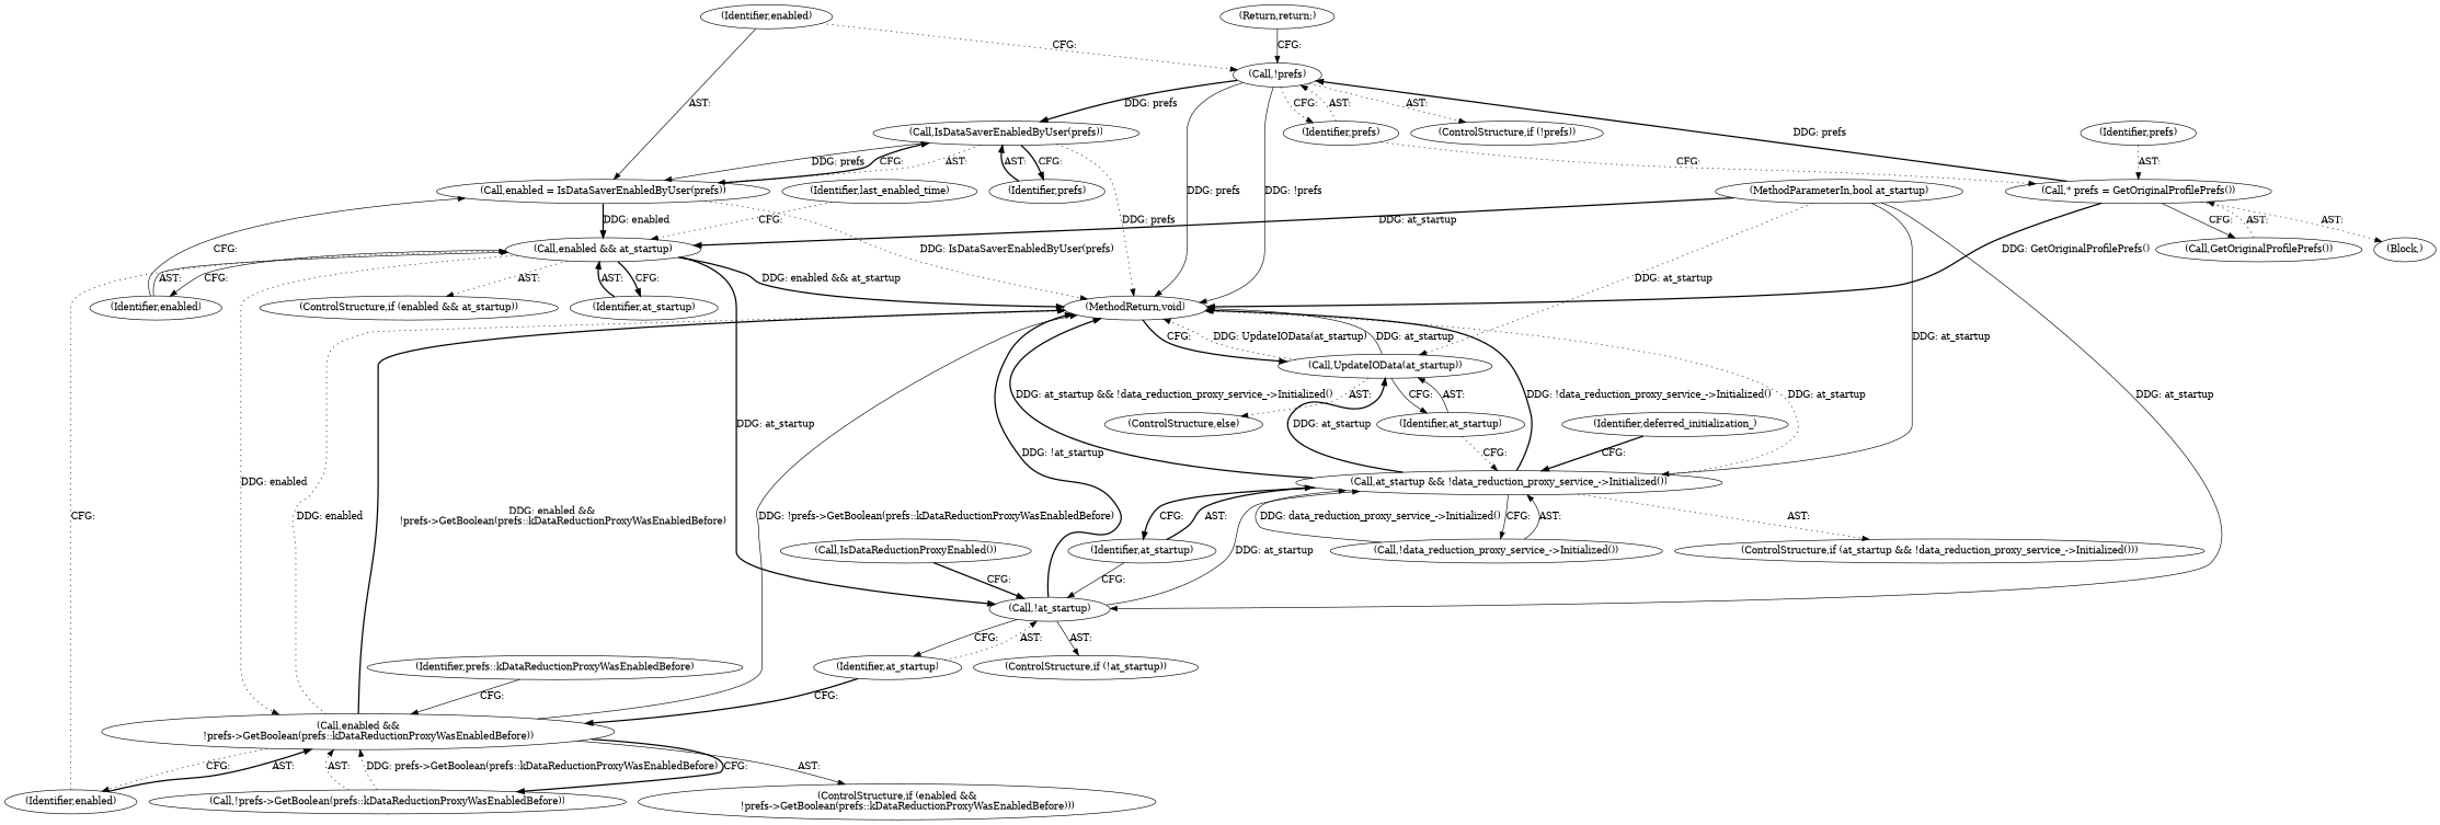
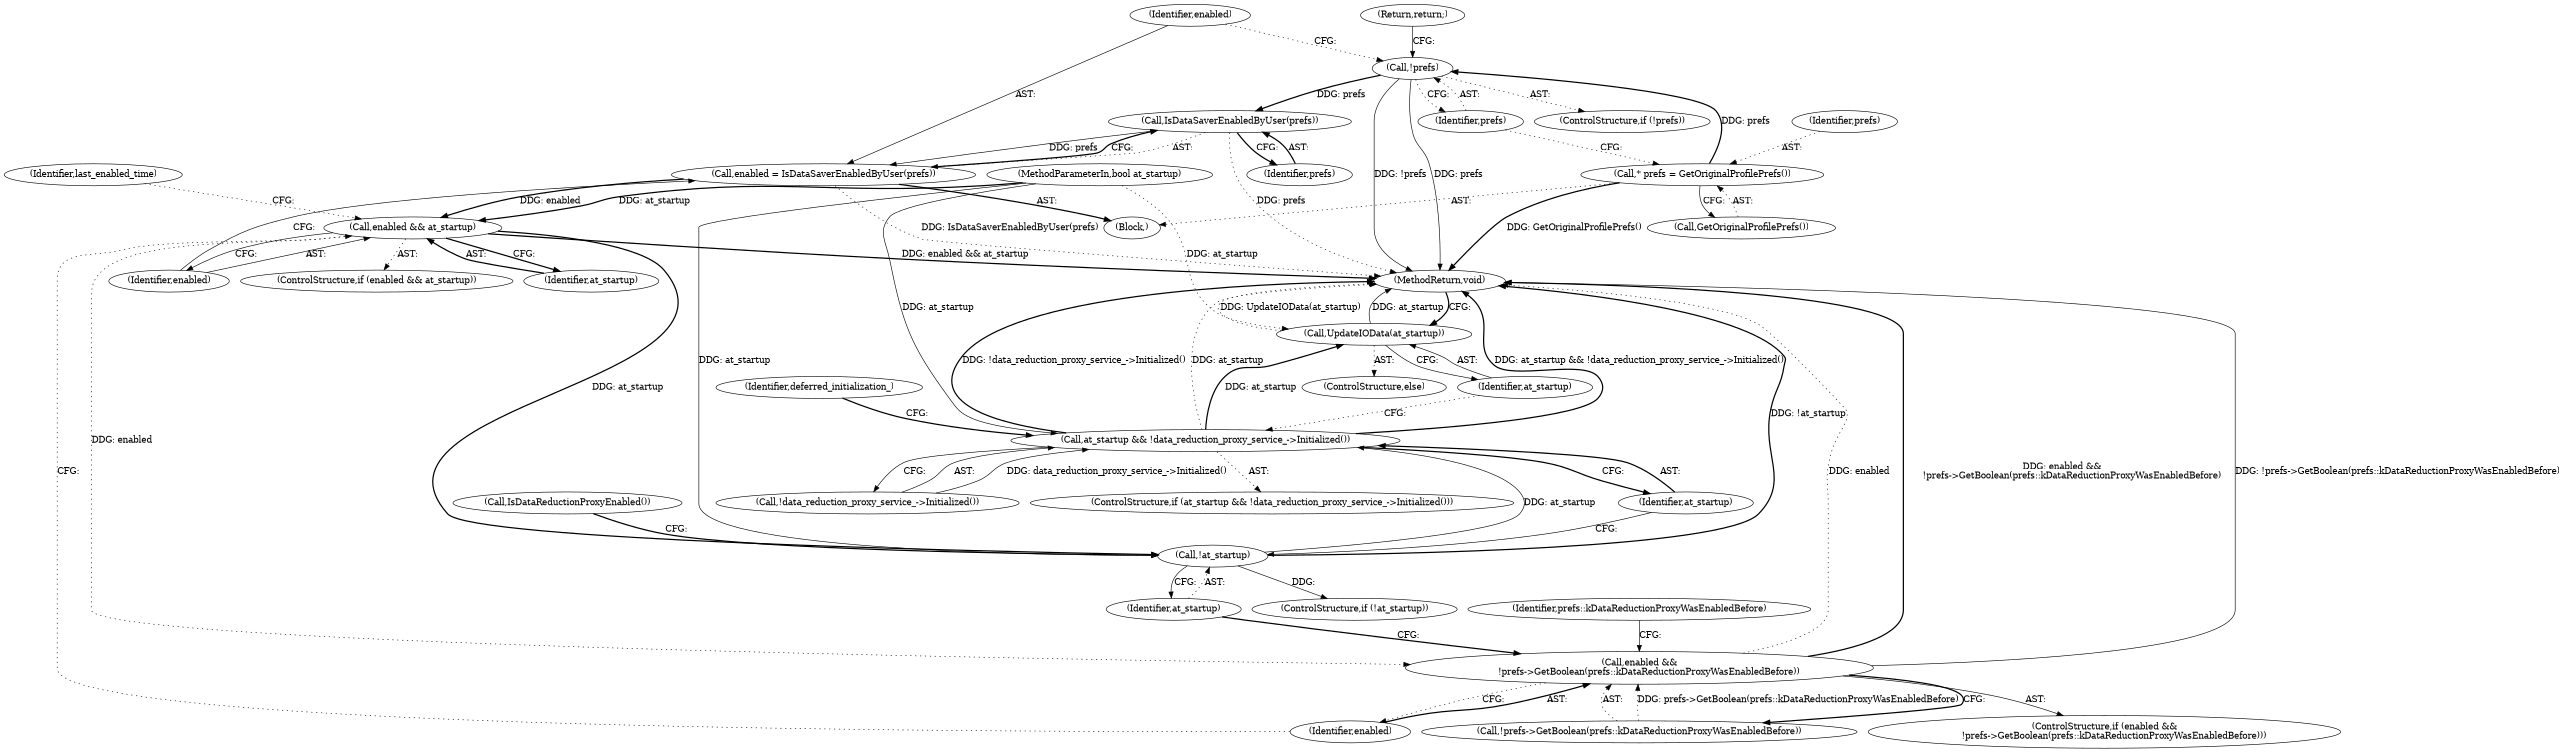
  digraph {
    edge [style=dotted]
    n1 [label="(Call,IsDataSaverEnabledByUser(prefs))"]
    n2 [label="(Call,enabled = IsDataSaverEnabledByUser(prefs))"]
    n3 [label="(Identifier,prefs)"]
    n4 [label="(MethodReturn,void)"]
    n5 [label="(Block,)"]
    n6 [label="(Call,enabled && at_startup)"]
    n7 [label="(Call,UpdateIOData(at_startup))"]
    n8 [label="(Call,!prefs)"]
    n9 [label="(ControlStructure,if (!prefs))"]
    n10 [label="(Identifier,prefs)"]
    n11 [label="(Call,* prefs = GetOriginalProfilePrefs())"]
    n12 [label="(Call,GetOriginalProfilePrefs())"]
    n13 [label="(Call,enabled &&\n       !prefs->GetBoolean(prefs::kDataReductionProxyWasEnabledBefore))"]
    n14 [label="(Call,!at_startup)"]
    n15 [label="(Identifier,enabled)"]
    n16 [label="(ControlStructure,if (enabled && at_startup))"]
    n17 [label="(Identifier,at_startup)"]
    n18 [label="(ControlStructure,if (enabled &&\n       !prefs->GetBoolean(prefs::kDataReductionProxyWasEnabledBefore)))"]
    n19 [label="(Identifier,enabled)"]
    n20 [label="(Call,!prefs->GetBoolean(prefs::kDataReductionProxyWasEnabledBefore))"]
    n21 [label="(Call,at_startup && !data_reduction_proxy_service_->Initialized())"]
    n22 [label="(Identifier,at_startup)"]
    n23 [label="(ControlStructure,if (!at_startup))"]
    n24 [label="(Identifier,at_startup)"]
    n25 [label="(Call,!data_reduction_proxy_service_->Initialized())"]
    n26 [label="(ControlStructure,if (at_startup && !data_reduction_proxy_service_->Initialized()))"]
    n27 [label="(Identifier,at_startup)"]
    n28 [label="(ControlStructure,else)"]
    n29 [label="(MethodParameterIn,bool at_startup)"]
    n30 [label="(Return,return;)"]
    n31 [label="(Identifier,prefs::kDataReductionProxyWasEnabledBefore)"]
    n32 [label="(Call,IsDataReductionProxyEnabled())"]
    n33 [label="(Identifier,last_enabled_time)"]
    n34 [label="(Identifier,prefs)"]
    n35 [label="(Identifier,enabled)"]
    n36 [label="(Identifier,deferred_initialization_)"]
    n1 -> n2 [label="AST: "]
    n1 -> n2 [label="DDG: prefs" style=solid]
    n1 -> n3 [label="CFG: " style=bold]
    n1 -> n4 [label="DDG: prefs"]
    n2 -> n1 [label="CFG: " style=bold]
    n2 -> n4 [label="DDG: IsDataSaverEnabledByUser(prefs)"]
+   n2 -> n5 [label="AST: " style=bold]
    n2 -> n6 [label="DDG: enabled" style=bold]
    n3 -> n1 [label="AST: " style=bold]
    n4 -> n7 [label="CFG: " style=bold]
    n6 -> n4 [label="DDG: enabled && at_startup" style=bold]
    n6 -> n13 [label="DDG: enabled"]
    n6 -> n14 [label="DDG: at_startup" style=bold]
    n6 -> n15 [label="CFG: " style=solid]
    n6 -> n16 [label="AST: "]
    n6 -> n17 [label="CFG: " style=bold]
    n7 -> n4 [label="DDG: UpdateIOData(at_startup)"]
    n7 -> n4 [label="DDG: at_startup" style=solid]
    n7 -> n27 [label="CFG: " style=solid]
    n7 -> n28 [label="AST: "]
    n8 -> n1 [label="DDG: prefs" style=bold]
    n8 -> n4 [label="DDG: !prefs" style=solid]
    n8 -> n4 [label="DDG: prefs" style=solid]
    n8 -> n9 [label="AST: "]
    n8 -> n10 [label="CFG: "]
    n10 -> n8 [label="AST: "]
    n10 -> n11 [label="CFG: "]
    n11 -> n4 [label="DDG: GetOriginalProfilePrefs()" style=bold]
    n11 -> n5 [label="AST: "]
    n11 -> n8 [label="DDG: prefs" style=bold]
    n11 -> n12 [label="CFG: " style=solid]
    n12 -> n11 [label="AST: "]
    n13 -> n4 [label="DDG: enabled"]
    n13 -> n4 [label="DDG: enabled &&\n       !prefs->GetBoolean(prefs::kDataReductionProxyWasEnabledBefore)" style=bold]
    n13 -> n4 [label="DDG: !prefs->GetBoolean(prefs::kDataReductionProxyWasEnabledBefore)" style=solid]
    n13 -> n18 [label="AST: " style=solid]
    n13 -> n19 [label="CFG: "]
    n13 -> n20 [label="CFG: " style=bold]
    n14 -> n4 [label="DDG: !at_startup" style=bold]
    n14 -> n21 [label="DDG: at_startup" style=solid]
    n14 -> n22 [label="CFG: " style=solid]
-   n14 -> n23 [label="AST: " style=solid]
+   n14 -> n23 [label="DDG: " style=solid]
    n15 -> n2 [label="CFG: " style=solid]
    n15 -> n6 [label="AST: " style=solid]
    n17 -> n6 [label="AST: " style=bold]
    n19 -> n6 [label="CFG: "]
    n19 -> n13 [label="AST: " style=bold]
    n20 -> n13 [label="AST: "]
    n20 -> n13 [label="DDG: prefs->GetBoolean(prefs::kDataReductionProxyWasEnabledBefore)"]
    n21 -> n4 [label="DDG: !data_reduction_proxy_service_->Initialized()" style=bold]
    n21 -> n4 [label="DDG: at_startup"]
    n21 -> n4 [label="DDG: at_startup && !data_reduction_proxy_service_->Initialized()" style=bold]
    n21 -> n7 [label="DDG: at_startup" style=bold]
    n21 -> n24 [label="CFG: " style=bold]
    n21 -> n25 [label="CFG: " style=solid]
    n21 -> n26 [label="AST: "]
    n22 -> n13 [label="CFG: " style=bold]
    n22 -> n14 [label="AST: "]
    n24 -> n14 [label="CFG: " style=solid]
    n24 -> n21 [label="AST: " style=bold]
    n25 -> n21 [label="AST: " style=solid]
    n25 -> n21 [label="DDG: data_reduction_proxy_service_->Initialized()" style=solid]
    n27 -> n7 [label="AST: " style=solid]
    n27 -> n21 [label="CFG: "]
    n29 -> n6 [label="DDG: at_startup" style=bold]
    n29 -> n7 [label="DDG: at_startup"]
    n29 -> n14 [label="DDG: at_startup" style=solid]
    n29 -> n21 [label="DDG: at_startup" style=solid]
    n30 -> n8 [label="CFG: " style=solid]
    n31 -> n13 [label="CFG: " style=solid]
    n32 -> n14 [label="CFG: " style=bold]
    n33 -> n6 [label="CFG: "]
    n34 -> n11 [label="AST: "]
    n35 -> n2 [label="AST: " style=solid]
    n35 -> n8 [label="CFG: "]
    n36 -> n21 [label="CFG: " style=bold]
  }
